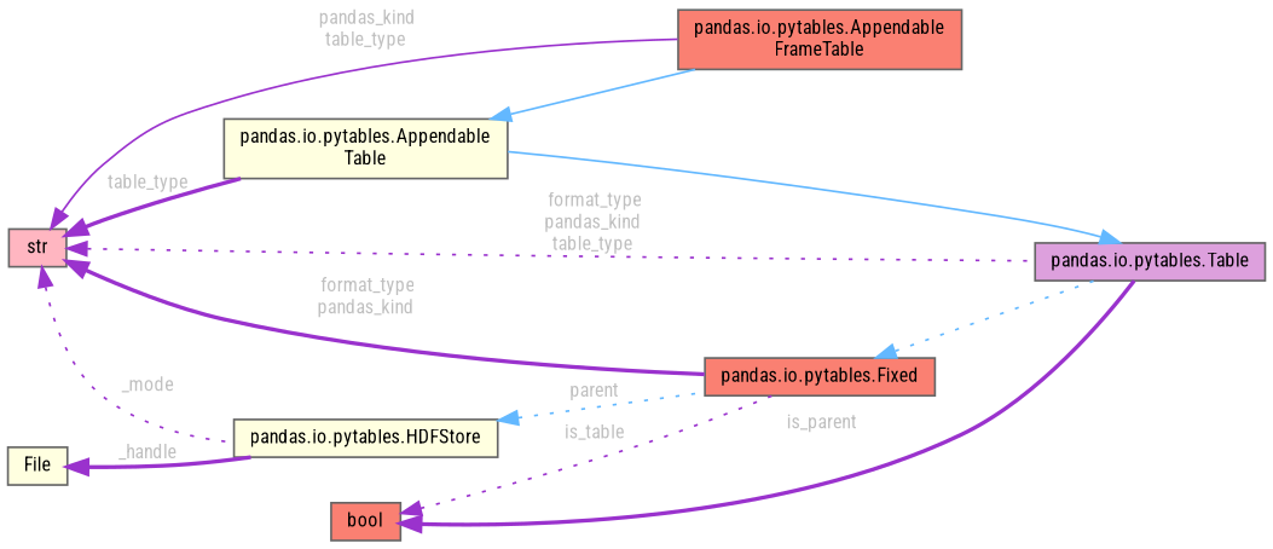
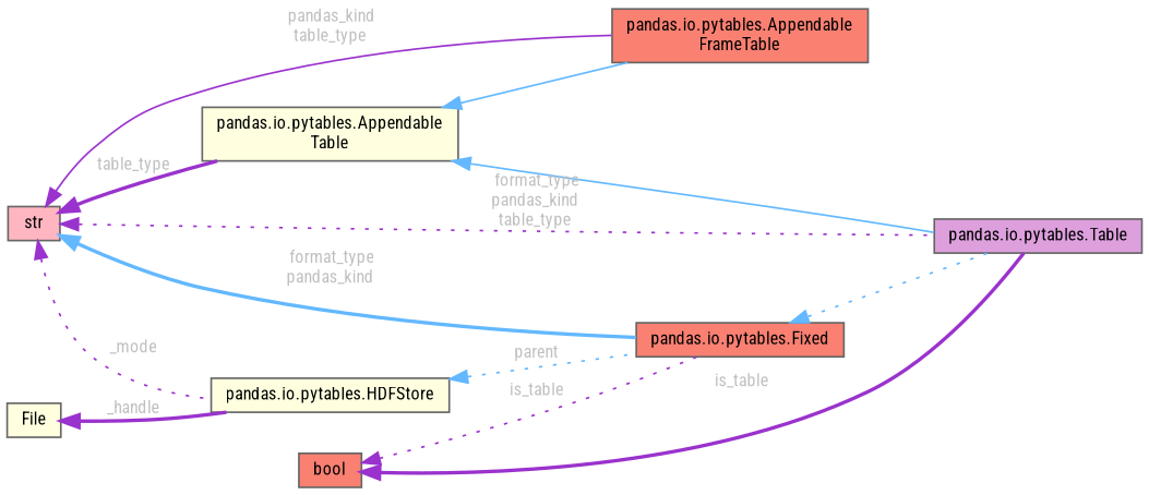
  digraph {
    fontname="Roboto Condensed"
    rankdir=LR
    node [color=gray40 fillcolor=salmon fontname="Roboto Condensed" fontsize=10 shape=box style=filled]
    edge [color=darkorchid3 dir=back fontname="Roboto Condensed" fontsize=10 labelfontname=Helvetica labelfontsize=10 style=dotted fontcolor=grey]
    n1 [fontcolor=black height=0.2 label="pandas.io.pytables.Appendable\lFrameTable" width=0.4]
    n2 [fillcolor=lightyellow height=0.2 label="pandas.io.pytables.Appendable\lTable" width=0.4]
    n3 [fillcolor=plum height=0.2 label="pandas.io.pytables.Table" width=0.4]
    n4 [height=0.2 label="pandas.io.pytables.Fixed" width=0.4]
    n5 [fillcolor=lightpink height=0.2 label=str width=0.4]
    n6 [fillcolor=lightyellow height=0.2 label="pandas.io.pytables.HDFStore" width=0.4]
    n7 [fillcolor=lightyellow height=0.2 label=File width=0.4]
    n8 [height=0.2 label=bool width=0.4]
    n2 -> n1 [color=steelblue1 style=solid fontcolor=""]
-   n3 -> n2 [color=steelblue1 style=solid fontcolor=""]
+   n2 -> n3 [color=steelblue1 style=solid fontcolor=""]
    n4 -> n3 [color=steelblue1 fontcolor=""]
    n5 -> n1 [label=" pandas_kind\ntable_type" style=solid]
    n5 -> n2 [label=" table_type" style=bold]
    n5 -> n3 [label=" format_type\npandas_kind\ntable_type"]
-   n5 -> n4 [label=" format_type\npandas_kind" style=bold]
+   n5 -> n4 [color=steelblue1 label=" format_type\npandas_kind" style=bold]
    n5 -> n6 [label=" _mode"]
    n6 -> n4 [color=steelblue1 label=" parent"]
    n7 -> n6 [label=" _handle" style=bold]
-   n8 -> n3 [label=" is_parent" style=bold]
+   n8 -> n3 [label=" is_table" style=bold]
    n8 -> n4 [label=" is_table"]
  }
